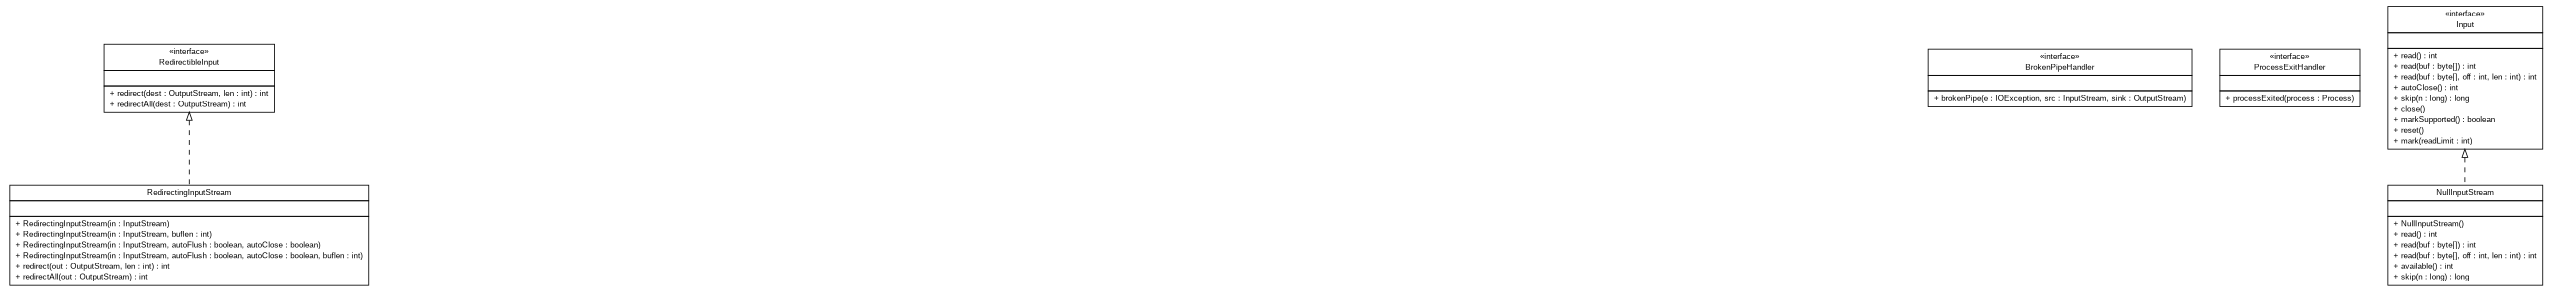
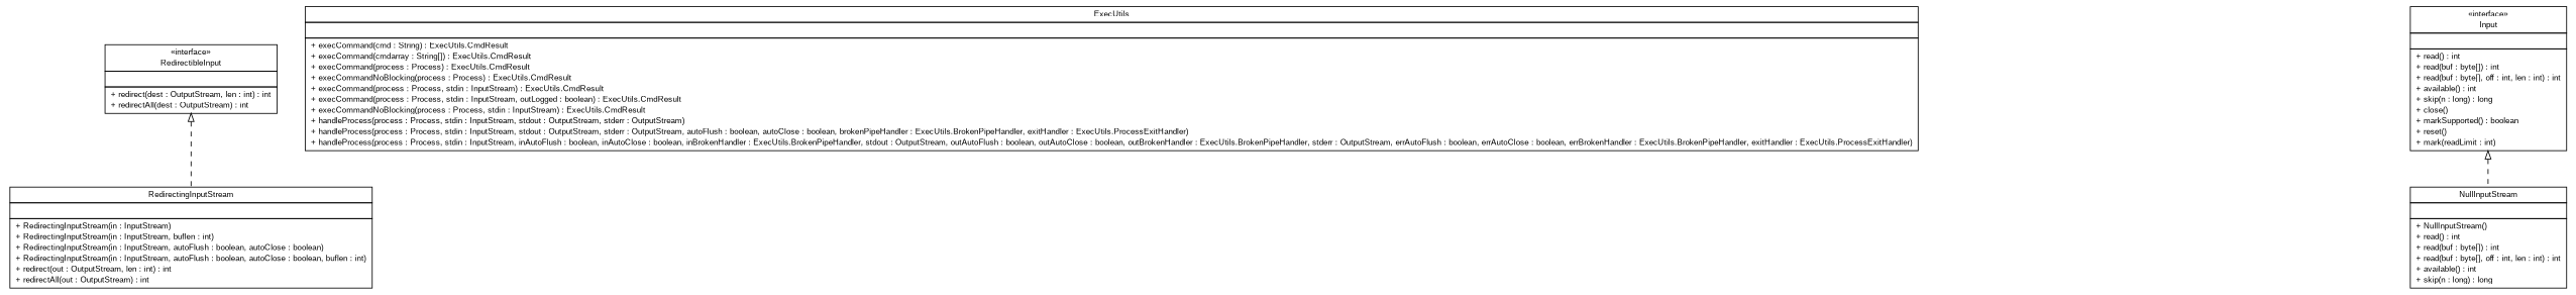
  digraph {
    fontname="Liberation Sans"
    nodesep=0.25
    ranksep=0.5
    node [fontcolor=black fontname="Liberation Sans" fontsize=10.0 shape=plaintext]
    edge [arrowtail=empty dir=back fontname="Liberation Sans" fontsize=10 headport=p labelfontname=Helvetica labelfontsize=10 style=dashed tailport=p]
    n1 [label=<<table title="sorcer.util.exec.RedirectingInputStream" border="0" cellborder="1" cellspacing="0" cellpadding="2" port="p" href="./RedirectingInputStream.html"> 		<tr><td><table border="0" cellspacing="0" cellpadding="1"> <tr><td align="center" balign="center"> RedirectingInputStream </td></tr> 		</table></td></tr> 		<tr><td><table border="0" cellspacing="0" cellpadding="1"> <tr><td align="left" balign="left">  </td></tr> 		</table></td></tr> 		<tr><td><table border="0" cellspacing="0" cellpadding="1"> <tr><td align="left" balign="left"> + RedirectingInputStream(in : InputStream) </td></tr> <tr><td align="left" balign="left"> + RedirectingInputStream(in : InputStream, buflen : int) </td></tr> <tr><td align="left" balign="left"> + RedirectingInputStream(in : InputStream, autoFlush : boolean, autoClose : boolean) </td></tr> <tr><td align="left" balign="left"> + RedirectingInputStream(in : InputStream, autoFlush : boolean, autoClose : boolean, buflen : int) </td></tr> <tr><td align="left" balign="left"> + redirect(out : OutputStream, len : int) : int </td></tr> <tr><td align="left" balign="left"> + redirectAll(out : OutputStream) : int </td></tr> 		</table></td></tr> 		</table>>]
-   n3 [label=<<table title="sorcer.util.exec.ExecUtils.BrokenPipeHandler" border="0" cellborder="1" cellspacing="0" cellpadding="2" port="p" href="./ExecUtils.BrokenPipeHandler.html"> 		<tr><td><table border="0" cellspacing="0" cellpadding="1"> <tr><td align="center" balign="center"> &#171;interface&#187; </td></tr> <tr><td align="center" balign="center"> BrokenPipeHandler </td></tr> 		</table></td></tr> 		<tr><td><table border="0" cellspacing="0" cellpadding="1"> <tr><td align="left" balign="left">  </td></tr> 		</table></td></tr> 		<tr><td><table border="0" cellspacing="0" cellpadding="1"> <tr><td align="left" balign="left"> + brokenPipe(e : IOException, src : InputStream, sink : OutputStream) </td></tr> 		</table></td></tr> 		</table>>]
-   n4 [label=<<table title="sorcer.util.exec.ExecUtils.ProcessExitHandler" border="0" cellborder="1" cellspacing="0" cellpadding="2" port="p" href="./ExecUtils.ProcessExitHandler.html"> 		<tr><td><table border="0" cellspacing="0" cellpadding="1"> <tr><td align="center" balign="center"> &#171;interface&#187; </td></tr> <tr><td align="center" balign="center"> ProcessExitHandler </td></tr> 		</table></td></tr> 		<tr><td><table border="0" cellspacing="0" cellpadding="1"> <tr><td align="left" balign="left">  </td></tr> 		</table></td></tr> 		<tr><td><table border="0" cellspacing="0" cellpadding="1"> <tr><td align="left" balign="left"> + processExited(process : Process) </td></tr> 		</table></td></tr> 		</table>>]
+   n2 [label=<<table title="sorcer.util.exec.ExecUtils" border="0" cellborder="1" cellspacing="0" cellpadding="2" port="p" href="./ExecUtils.html"> 		<tr><td><table border="0" cellspacing="0" cellpadding="1"> <tr><td align="center" balign="center"> ExecUtils </td></tr> 		</table></td></tr> 		<tr><td><table border="0" cellspacing="0" cellpadding="1"> <tr><td align="left" balign="left">  </td></tr> 		</table></td></tr> 		<tr><td><table border="0" cellspacing="0" cellpadding="1"> <tr><td align="left" balign="left"> + execCommand(cmd : String) : ExecUtils.CmdResult </td></tr> <tr><td align="left" balign="left"> + execCommand(cmdarray : String[]) : ExecUtils.CmdResult </td></tr> <tr><td align="left" balign="left"> + execCommand(process : Process) : ExecUtils.CmdResult </td></tr> <tr><td align="left" balign="left"> + execCommandNoBlocking(process : Process) : ExecUtils.CmdResult </td></tr> <tr><td align="left" balign="left"> + execCommand(process : Process, stdin : InputStream) : ExecUtils.CmdResult </td></tr> <tr><td align="left" balign="left"> + execCommand(process : Process, stdin : InputStream, outLogged : boolean) : ExecUtils.CmdResult </td></tr> <tr><td align="left" balign="left"> + execCommandNoBlocking(process : Process, stdin : InputStream) : ExecUtils.CmdResult </td></tr> <tr><td align="left" balign="left"> + handleProcess(process : Process, stdin : InputStream, stdout : OutputStream, stderr : OutputStream) </td></tr> <tr><td align="left" balign="left"> + handleProcess(process : Process, stdin : InputStream, stdout : OutputStream, stderr : OutputStream, autoFlush : boolean, autoClose : boolean, brokenPipeHandler : ExecUtils.BrokenPipeHandler, exitHandler : ExecUtils.ProcessExitHandler) </td></tr> <tr><td align="left" balign="left"> + handleProcess(process : Process, stdin : InputStream, inAutoFlush : boolean, inAutoClose : boolean, inBrokenHandler : ExecUtils.BrokenPipeHandler, stdout : OutputStream, outAutoFlush : boolean, outAutoClose : boolean, outBrokenHandler : ExecUtils.BrokenPipeHandler, stderr : OutputStream, errAutoFlush : boolean, errAutoClose : boolean, errBrokenHandler : ExecUtils.BrokenPipeHandler, exitHandler : ExecUtils.ProcessExitHandler) </td></tr> 		</table></td></tr> 		</table>>]
    n5 [label=<<table title="sorcer.util.exec.NullInputStream" border="0" cellborder="1" cellspacing="0" cellpadding="2" port="p" href="./NullInputStream.html"> 		<tr><td><table border="0" cellspacing="0" cellpadding="1"> <tr><td align="center" balign="center"> NullInputStream </td></tr> 		</table></td></tr> 		<tr><td><table border="0" cellspacing="0" cellpadding="1"> <tr><td align="left" balign="left">  </td></tr> 		</table></td></tr> 		<tr><td><table border="0" cellspacing="0" cellpadding="1"> <tr><td align="left" balign="left"> + NullInputStream() </td></tr> <tr><td align="left" balign="left"> + read() : int </td></tr> <tr><td align="left" balign="left"> + read(buf : byte[]) : int </td></tr> <tr><td align="left" balign="left"> + read(buf : byte[], off : int, len : int) : int </td></tr> <tr><td align="left" balign="left"> + available() : int </td></tr> <tr><td align="left" balign="left"> + skip(n : long) : long </td></tr> 		</table></td></tr> 		</table>>]
-   n6 [label=<<table title="sorcer.util.exec.Input" border="0" cellborder="1" cellspacing="0" cellpadding="2" port="p" href="./Input.html"> 		<tr><td><table border="0" cellspacing="0" cellpadding="1"> <tr><td align="center" balign="center"> &#171;interface&#187; </td></tr> <tr><td align="center" balign="center"> Input </td></tr> 		</table></td></tr> 		<tr><td><table border="0" cellspacing="0" cellpadding="1"> <tr><td align="left" balign="left">  </td></tr> 		</table></td></tr> 		<tr><td><table border="0" cellspacing="0" cellpadding="1"> <tr><td align="left" balign="left"> + read() : int </td></tr> <tr><td align="left" balign="left"> + read(buf : byte[]) : int </td></tr> <tr><td align="left" balign="left"> + read(buf : byte[], off : int, len : int) : int </td></tr> <tr><td align="left" balign="left"> + autoClose() : int </td></tr> <tr><td align="left" balign="left"> + skip(n : long) : long </td></tr> <tr><td align="left" balign="left"> + close() </td></tr> <tr><td align="left" balign="left"> + markSupported() : boolean </td></tr> <tr><td align="left" balign="left"> + reset() </td></tr> <tr><td align="left" balign="left"> + mark(readLimit : int) </td></tr> 		</table></td></tr> 		</table>>]
+   n6 [label=<<table title="sorcer.util.exec.Input" border="0" cellborder="1" cellspacing="0" cellpadding="2" port="p" href="./Input.html"> 		<tr><td><table border="0" cellspacing="0" cellpadding="1"> <tr><td align="center" balign="center"> &#171;interface&#187; </td></tr> <tr><td align="center" balign="center"> Input </td></tr> 		</table></td></tr> 		<tr><td><table border="0" cellspacing="0" cellpadding="1"> <tr><td align="left" balign="left">  </td></tr> 		</table></td></tr> 		<tr><td><table border="0" cellspacing="0" cellpadding="1"> <tr><td align="left" balign="left"> + read() : int </td></tr> <tr><td align="left" balign="left"> + read(buf : byte[]) : int </td></tr> <tr><td align="left" balign="left"> + read(buf : byte[], off : int, len : int) : int </td></tr> <tr><td align="left" balign="left"> + available() : int </td></tr> <tr><td align="left" balign="left"> + skip(n : long) : long </td></tr> <tr><td align="left" balign="left"> + close() </td></tr> <tr><td align="left" balign="left"> + markSupported() : boolean </td></tr> <tr><td align="left" balign="left"> + reset() </td></tr> <tr><td align="left" balign="left"> + mark(readLimit : int) </td></tr> 		</table></td></tr> 		</table>>]
    n7 [label=<<table title="sorcer.util.exec.RedirectibleInput" border="0" cellborder="1" cellspacing="0" cellpadding="2" port="p" href="./RedirectibleInput.html"> 		<tr><td><table border="0" cellspacing="0" cellpadding="1"> <tr><td align="center" balign="center"> &#171;interface&#187; </td></tr> <tr><td align="center" balign="center"> RedirectibleInput </td></tr> 		</table></td></tr> 		<tr><td><table border="0" cellspacing="0" cellpadding="1"> <tr><td align="left" balign="left">  </td></tr> 		</table></td></tr> 		<tr><td><table border="0" cellspacing="0" cellpadding="1"> <tr><td align="left" balign="left"> + redirect(dest : OutputStream, len : int) : int </td></tr> <tr><td align="left" balign="left"> + redirectAll(dest : OutputStream) : int </td></tr> 		</table></td></tr> 		</table>>]
    n6 -> n5
    n7 -> n1
  }
